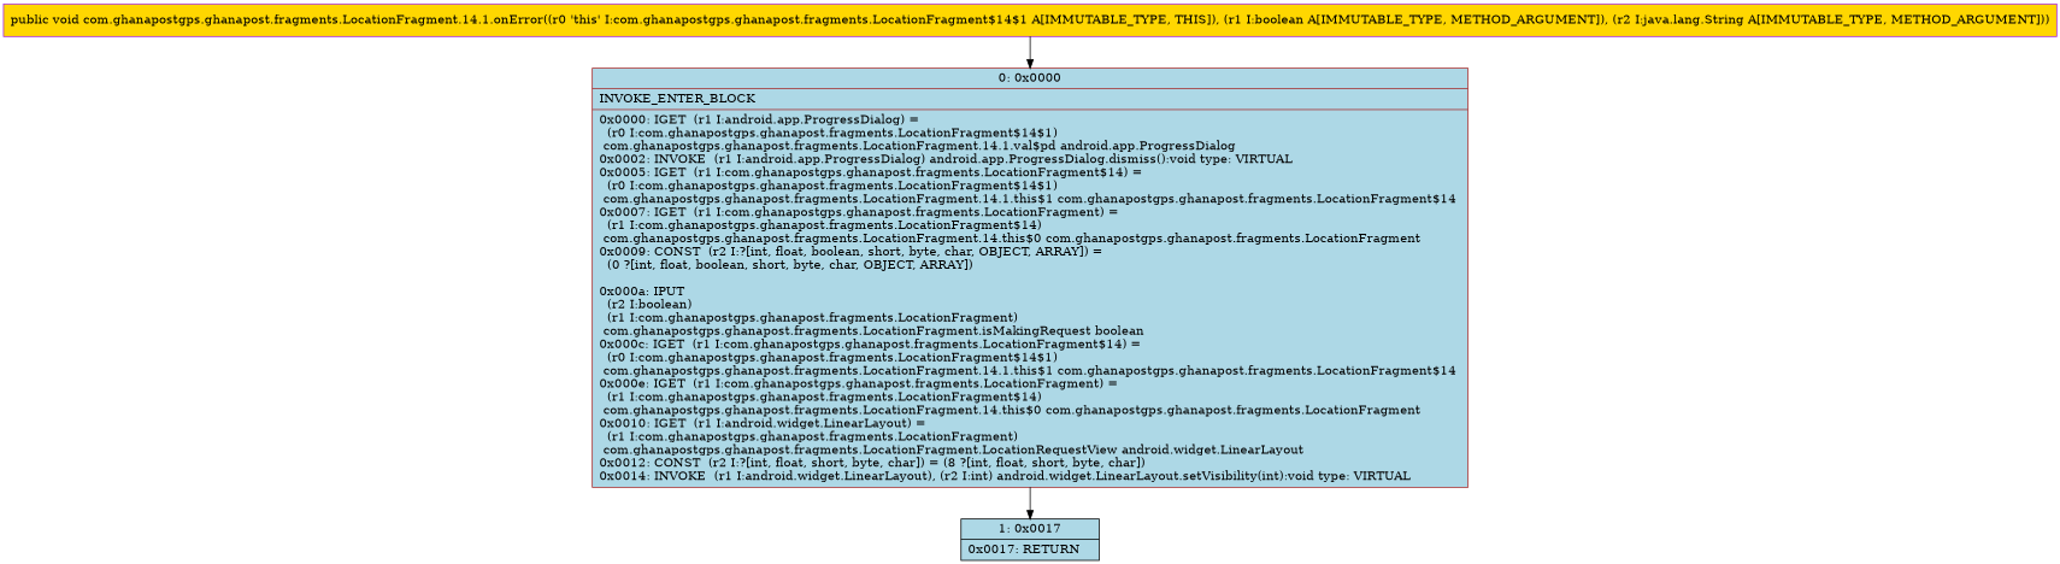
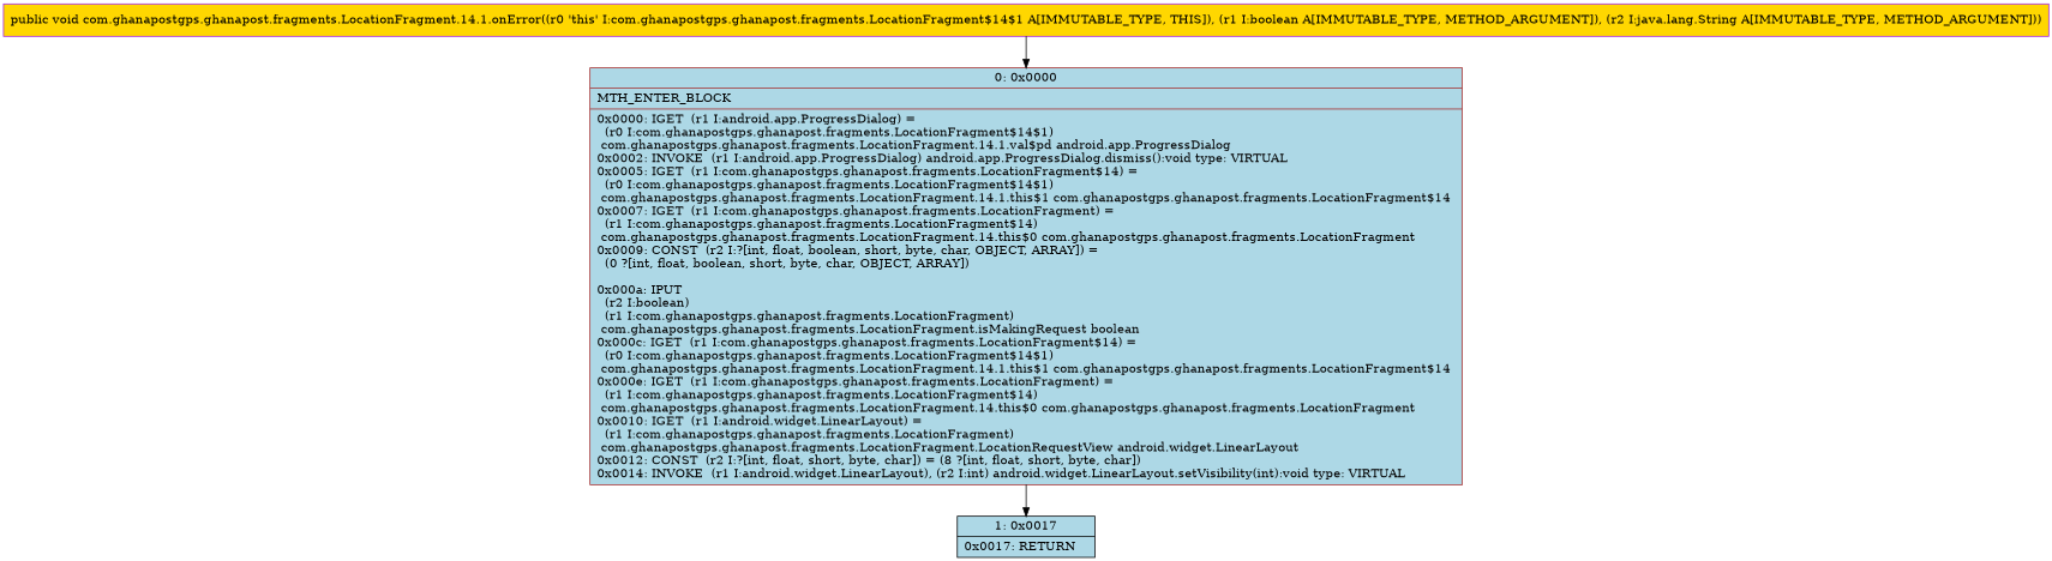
  digraph {
    node [shape=record style=filled fillcolor=lightblue]
-   n1 [label="{0\:\ 0x0000|INVOKE_ENTER_BLOCK\l|0x0000: IGET  (r1 I:android.app.ProgressDialog) = \l  (r0 I:com.ghanapostgps.ghanapost.fragments.LocationFragment$14$1)\l com.ghanapostgps.ghanapost.fragments.LocationFragment.14.1.val$pd android.app.ProgressDialog \l0x0002: INVOKE  (r1 I:android.app.ProgressDialog) android.app.ProgressDialog.dismiss():void type: VIRTUAL \l0x0005: IGET  (r1 I:com.ghanapostgps.ghanapost.fragments.LocationFragment$14) = \l  (r0 I:com.ghanapostgps.ghanapost.fragments.LocationFragment$14$1)\l com.ghanapostgps.ghanapost.fragments.LocationFragment.14.1.this$1 com.ghanapostgps.ghanapost.fragments.LocationFragment$14 \l0x0007: IGET  (r1 I:com.ghanapostgps.ghanapost.fragments.LocationFragment) = \l  (r1 I:com.ghanapostgps.ghanapost.fragments.LocationFragment$14)\l com.ghanapostgps.ghanapost.fragments.LocationFragment.14.this$0 com.ghanapostgps.ghanapost.fragments.LocationFragment \l0x0009: CONST  (r2 I:?[int, float, boolean, short, byte, char, OBJECT, ARRAY]) = \l  (0 ?[int, float, boolean, short, byte, char, OBJECT, ARRAY])\l \l0x000a: IPUT  \l  (r2 I:boolean)\l  (r1 I:com.ghanapostgps.ghanapost.fragments.LocationFragment)\l com.ghanapostgps.ghanapost.fragments.LocationFragment.isMakingRequest boolean \l0x000c: IGET  (r1 I:com.ghanapostgps.ghanapost.fragments.LocationFragment$14) = \l  (r0 I:com.ghanapostgps.ghanapost.fragments.LocationFragment$14$1)\l com.ghanapostgps.ghanapost.fragments.LocationFragment.14.1.this$1 com.ghanapostgps.ghanapost.fragments.LocationFragment$14 \l0x000e: IGET  (r1 I:com.ghanapostgps.ghanapost.fragments.LocationFragment) = \l  (r1 I:com.ghanapostgps.ghanapost.fragments.LocationFragment$14)\l com.ghanapostgps.ghanapost.fragments.LocationFragment.14.this$0 com.ghanapostgps.ghanapost.fragments.LocationFragment \l0x0010: IGET  (r1 I:android.widget.LinearLayout) = \l  (r1 I:com.ghanapostgps.ghanapost.fragments.LocationFragment)\l com.ghanapostgps.ghanapost.fragments.LocationFragment.LocationRequestView android.widget.LinearLayout \l0x0012: CONST  (r2 I:?[int, float, short, byte, char]) = (8 ?[int, float, short, byte, char]) \l0x0014: INVOKE  (r1 I:android.widget.LinearLayout), (r2 I:int) android.widget.LinearLayout.setVisibility(int):void type: VIRTUAL \l}" color=brown]
+   n1 [label="{0\:\ 0x0000|MTH_ENTER_BLOCK\l|0x0000: IGET  (r1 I:android.app.ProgressDialog) = \l  (r0 I:com.ghanapostgps.ghanapost.fragments.LocationFragment$14$1)\l com.ghanapostgps.ghanapost.fragments.LocationFragment.14.1.val$pd android.app.ProgressDialog \l0x0002: INVOKE  (r1 I:android.app.ProgressDialog) android.app.ProgressDialog.dismiss():void type: VIRTUAL \l0x0005: IGET  (r1 I:com.ghanapostgps.ghanapost.fragments.LocationFragment$14) = \l  (r0 I:com.ghanapostgps.ghanapost.fragments.LocationFragment$14$1)\l com.ghanapostgps.ghanapost.fragments.LocationFragment.14.1.this$1 com.ghanapostgps.ghanapost.fragments.LocationFragment$14 \l0x0007: IGET  (r1 I:com.ghanapostgps.ghanapost.fragments.LocationFragment) = \l  (r1 I:com.ghanapostgps.ghanapost.fragments.LocationFragment$14)\l com.ghanapostgps.ghanapost.fragments.LocationFragment.14.this$0 com.ghanapostgps.ghanapost.fragments.LocationFragment \l0x0009: CONST  (r2 I:?[int, float, boolean, short, byte, char, OBJECT, ARRAY]) = \l  (0 ?[int, float, boolean, short, byte, char, OBJECT, ARRAY])\l \l0x000a: IPUT  \l  (r2 I:boolean)\l  (r1 I:com.ghanapostgps.ghanapost.fragments.LocationFragment)\l com.ghanapostgps.ghanapost.fragments.LocationFragment.isMakingRequest boolean \l0x000c: IGET  (r1 I:com.ghanapostgps.ghanapost.fragments.LocationFragment$14) = \l  (r0 I:com.ghanapostgps.ghanapost.fragments.LocationFragment$14$1)\l com.ghanapostgps.ghanapost.fragments.LocationFragment.14.1.this$1 com.ghanapostgps.ghanapost.fragments.LocationFragment$14 \l0x000e: IGET  (r1 I:com.ghanapostgps.ghanapost.fragments.LocationFragment) = \l  (r1 I:com.ghanapostgps.ghanapost.fragments.LocationFragment$14)\l com.ghanapostgps.ghanapost.fragments.LocationFragment.14.this$0 com.ghanapostgps.ghanapost.fragments.LocationFragment \l0x0010: IGET  (r1 I:android.widget.LinearLayout) = \l  (r1 I:com.ghanapostgps.ghanapost.fragments.LocationFragment)\l com.ghanapostgps.ghanapost.fragments.LocationFragment.LocationRequestView android.widget.LinearLayout \l0x0012: CONST  (r2 I:?[int, float, short, byte, char]) = (8 ?[int, float, short, byte, char]) \l0x0014: INVOKE  (r1 I:android.widget.LinearLayout), (r2 I:int) android.widget.LinearLayout.setVisibility(int):void type: VIRTUAL \l}" color=brown]
    n2 [label="{1\:\ 0x0017|0x0017: RETURN   \l}" color=black]
    n3 [label="{public void com.ghanapostgps.ghanapost.fragments.LocationFragment.14.1.onError((r0 'this' I:com.ghanapostgps.ghanapost.fragments.LocationFragment$14$1 A[IMMUTABLE_TYPE, THIS]), (r1 I:boolean A[IMMUTABLE_TYPE, METHOD_ARGUMENT]), (r2 I:java.lang.String A[IMMUTABLE_TYPE, METHOD_ARGUMENT])) }" fillcolor=gold color=purple]
    n1 -> n2
    n3 -> n1
  }
